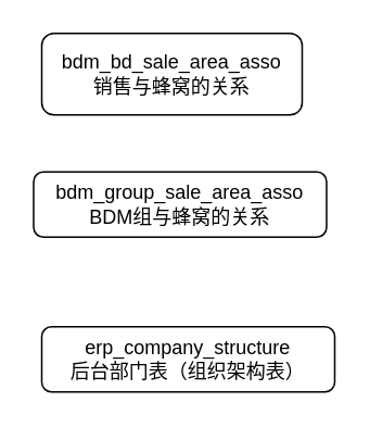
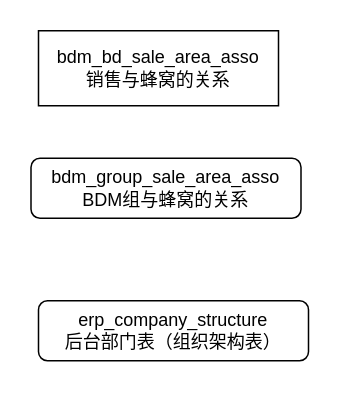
  <mxCell id="0" />
  <mxCell id="1" parent="0" />
- <mxCell id="2" value="bdm_bd_sale_area_asso&lt;br&gt;销售与蜂窝的关系" style="rounded=1;whiteSpace=wrap;html=1;" vertex="1" parent="1"><mxGeometry x="25" y="20" width="160" height="50" as="geometry" /></mxCell>
+ <mxCell id="2" value="bdm_bd_sale_area_asso&lt;br&gt;销售与蜂窝的关系" style="whiteSpace=wrap;html=1;rounded=0;" vertex="1" parent="1"><mxGeometry x="25" y="20" width="160" height="50" as="geometry" /></mxCell>
  <mxCell id="3" value="bdm_group_sale_area_asso&lt;br&gt;BDM组与蜂窝的关系" style="rounded=1;whiteSpace=wrap;html=1;" vertex="1" parent="1"><mxGeometry x="20" y="105" width="180" height="40" as="geometry" /></mxCell>
  <mxCell id="4" value="erp_company_structure&lt;br&gt;后台部门表（组织架构表）" style="rounded=1;whiteSpace=wrap;html=1;" vertex="1" parent="1"><mxGeometry x="25" y="200" width="180" height="40" as="geometry" /></mxCell>
